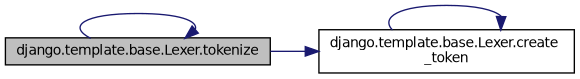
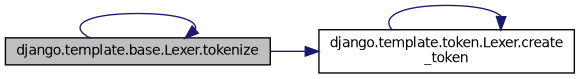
  digraph {
    rankdir=LR
    node [color=black fontname=Helvetica fontsize=10 shape=record style=filled]
    edge [color=midnightblue fontname=Helvetica fontsize=10 labelfontname=Helvetica labelfontsize=10 style=solid]
    n1 [fillcolor=grey75 fontcolor=black height=0.2 label="django.template.base.Lexer.tokenize" width=0.4]
-   n2 [fillcolor=white height=0.2 label="django.template.base.Lexer.create\l_token" width=0.4]
+   n2 [fillcolor=white height=0.2 label="django.template.token.Lexer.create\l_token" width=0.4]
    n1 -> n1
    n1 -> n2
    n2 -> n2
  }
